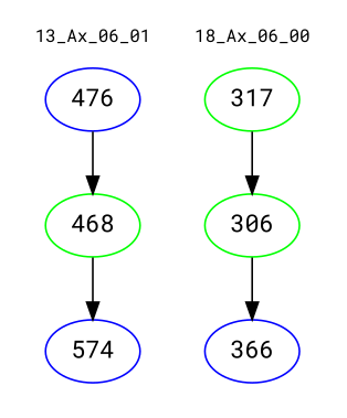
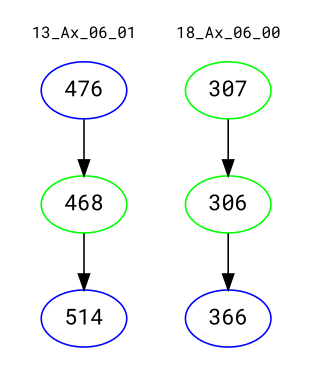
  digraph {
    fontname="Roboto Mono"
    node [color=blue fontname="Roboto Mono"]
    edge [color=black fontname="Roboto Mono"]
    n1 [label=476]
    n2 [color=green label=468]
-   n3 [label=574]
-   n4 [color=green label=317]
+   n3 [label=514]
+   n4 [color=green label=307]
    n5 [color=green label=306]
    n6 [label=366]
    subgraph cluster_1 {
      color=white
      fontsize=10
      label="13_Ax_06_01"
      n1
      n2
      n3
    }
    subgraph cluster_2 {
      color=white
      fontsize=10
      label="18_Ax_06_00"
      n4
      n5
      n6
    }
    n1 -> n2
    n2 -> n3
    n4 -> n5
    n5 -> n6
  }
